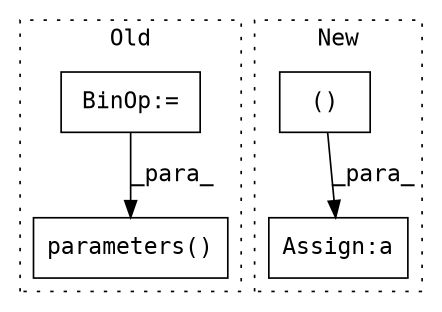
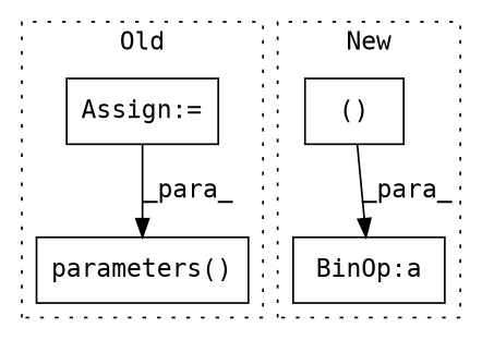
  digraph {
    fontname="DejaVu Sans Mono"
    node [fontname="DejaVu Sans Mono" shape=box]
    edge [fontname="DejaVu Sans Mono"]
    n1 [a=75 l=17 label="parameters()" s=2629]
-   n2 [a=68 l=3 label="BinOp:=" s=2610]
+   n2 [a=68 l=3 label="Assign:=" s=2610]
    n3 [a=54 l=9 label="()" s=2671]
-   n4 [a=82 l=1 label="Assign:a" s=2660]
+   n4 [a=82 l=1 label="BinOp:a" s=2660]
    subgraph cluster_1 {
      label=Old
      style=dotted
      n1
      n2
    }
    subgraph cluster_2 {
      label=New
      style=dotted
      n3
      n4
    }
    n2 -> n1 [label=_para_]
    n3 -> n4 [label=_para_]
  }
